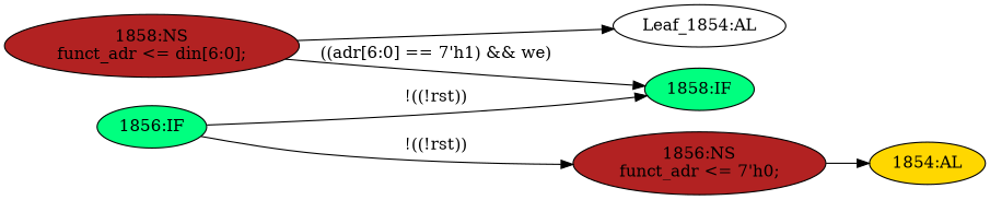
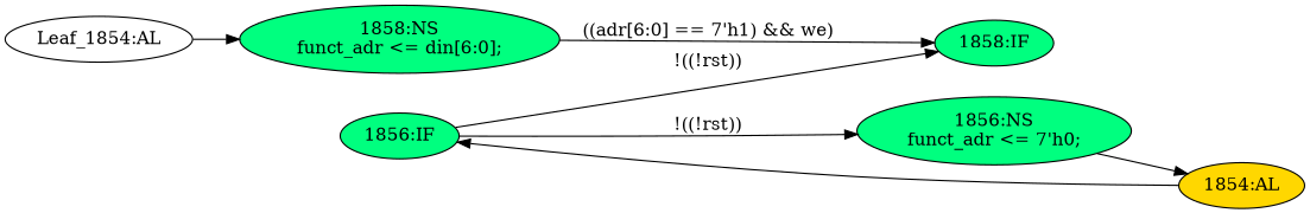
  strict digraph {
    rankdir=LR
    node [fillcolor=springgreen statements="[]" style=filled typ=IfStatement]
    edge [cond="[]" lineno=None]
    n1 [ast="<pyverilog.vparser.ast.IfStatement object at 0x7f0a38ecfbd0>" label="1858:IF"]
-   n2 [ast="<pyverilog.vparser.ast.NonblockingSubstitution object at 0x7f0a38ecfc90>" fillcolor=firebrick label="1858:NS\nfunct_adr <= din[6:0];" statements="[<pyverilog.vparser.ast.NonblockingSubstitution object at 0x7f0a38ecfc90>]" typ=NonblockingSubstitution]
+   n2 [ast="<pyverilog.vparser.ast.NonblockingSubstitution object at 0x7f0a38ecfc90>" label="1858:NS\nfunct_adr <= din[6:0];" statements="[<pyverilog.vparser.ast.NonblockingSubstitution object at 0x7f0a38ecfc90>]" typ=NonblockingSubstitution]
    n3 [def_var="['funct_adr']" label="Leaf_1854:AL" fillcolor="" statements="" style="" typ=""]
    n4 [ast="<pyverilog.vparser.ast.IfStatement object at 0x7f0a38d990d0>" label="1856:IF"]
-   n5 [ast="<pyverilog.vparser.ast.NonblockingSubstitution object at 0x7f0a38d99110>" fillcolor=firebrick label="1856:NS\nfunct_adr <= 7'h0;" statements="[<pyverilog.vparser.ast.NonblockingSubstitution object at 0x7f0a38d99110>]" typ=NonblockingSubstitution]
+   n5 [ast="<pyverilog.vparser.ast.NonblockingSubstitution object at 0x7f0a38d99110>" label="1856:NS\nfunct_adr <= 7'h0;" statements="[<pyverilog.vparser.ast.NonblockingSubstitution object at 0x7f0a38d99110>]" typ=NonblockingSubstitution]
    n6 [ast="<pyverilog.vparser.ast.Always object at 0x7f0a38d99310>" clk_sens=False fillcolor=gold label="1854:AL" sens="['wclk']" typ=Always use_var="['rst', 'we', 'adr', 'din']"]
    n2 -> n1 [cond="['adr', 'we']" label="((adr[6:0] == 7'h1) && we)" lineno=1858]
-   n2 -> n3
+   n3 -> n2
    n4 -> n1 [cond="['rst']" label="!((!rst))" lineno=1856]
    n4 -> n5 [cond="['rst']" label="!((!rst))" lineno=1856]
    n5 -> n6
+   n6 -> n4
  }
